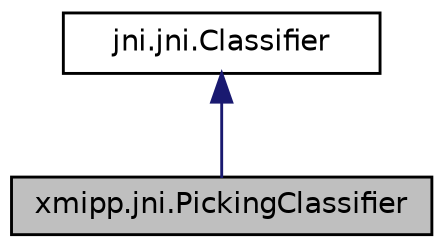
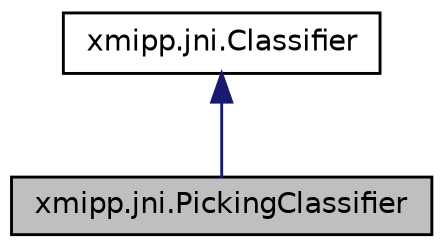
  digraph {
    node [color=black fontname=Helvetica fontsize=10 shape=record style=filled]
    n1 [fillcolor=grey75 fontcolor=black height=0.2 label="xmipp.jni.PickingClassifier" width=0.4]
-   n2 [fillcolor=white height=0.2 label="jni.jni.Classifier" width=0.4]
+   n2 [fillcolor=white height=0.2 label="xmipp.jni.Classifier" width=0.4]
    n2 -> n1 [color=midnightblue dir=back fontname=Helvetica fontsize=10 labelfontname=Helvetica labelfontsize=10 style=solid]
  }
